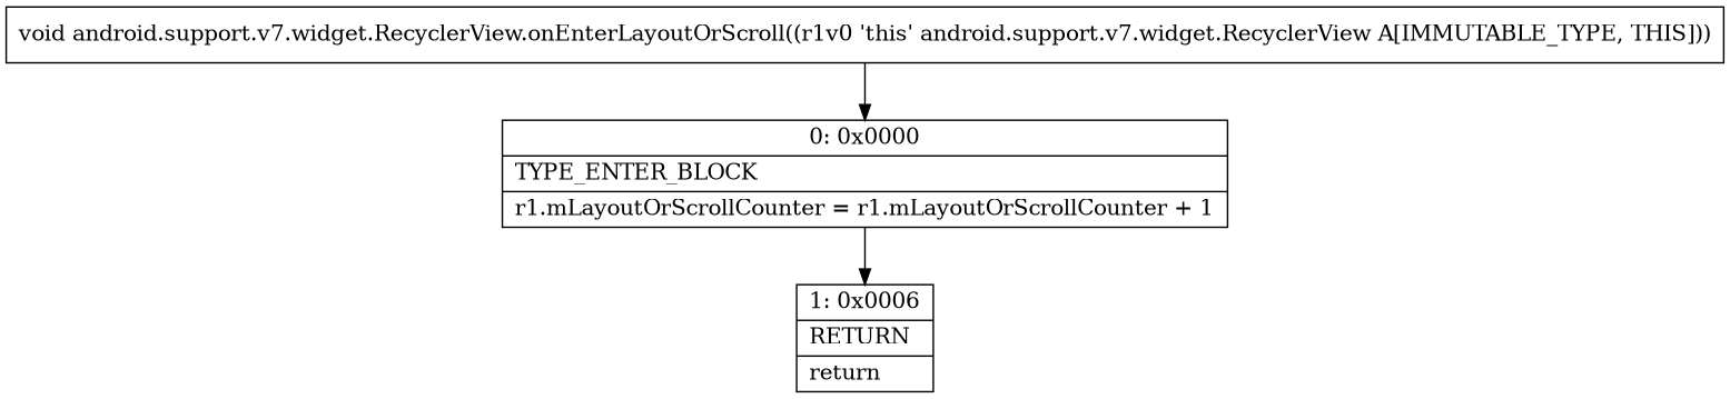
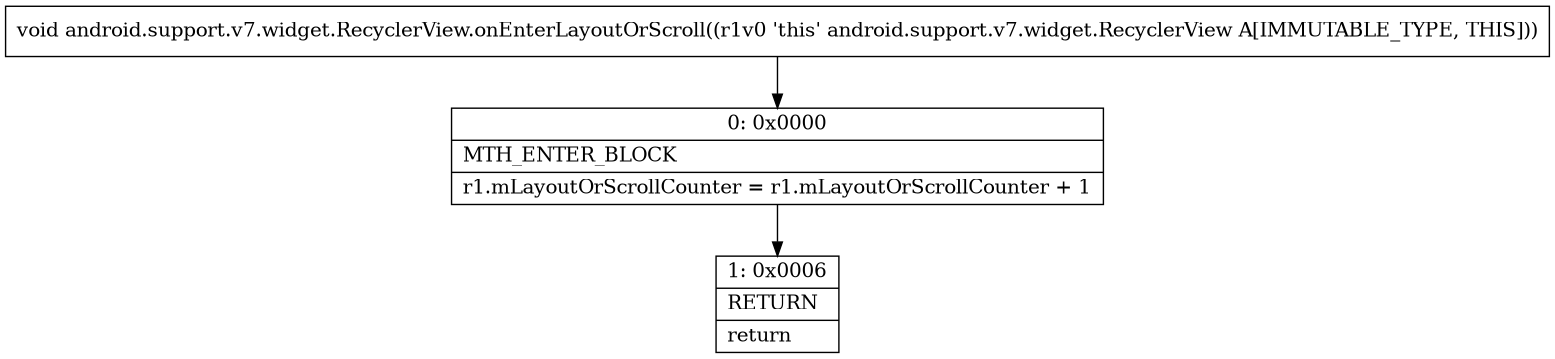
  digraph {
    node [shape=record]
-   n1 [label="{0\:\ 0x0000|TYPE_ENTER_BLOCK\l|r1.mLayoutOrScrollCounter = r1.mLayoutOrScrollCounter + 1\l}"]
+   n1 [label="{0\:\ 0x0000|MTH_ENTER_BLOCK\l|r1.mLayoutOrScrollCounter = r1.mLayoutOrScrollCounter + 1\l}"]
    n2 [label="{1\:\ 0x0006|RETURN\l|return\l}"]
    n3 [label="{void android.support.v7.widget.RecyclerView.onEnterLayoutOrScroll((r1v0 'this' android.support.v7.widget.RecyclerView A[IMMUTABLE_TYPE, THIS])) }"]
    n1 -> n2
    n3 -> n1
  }
